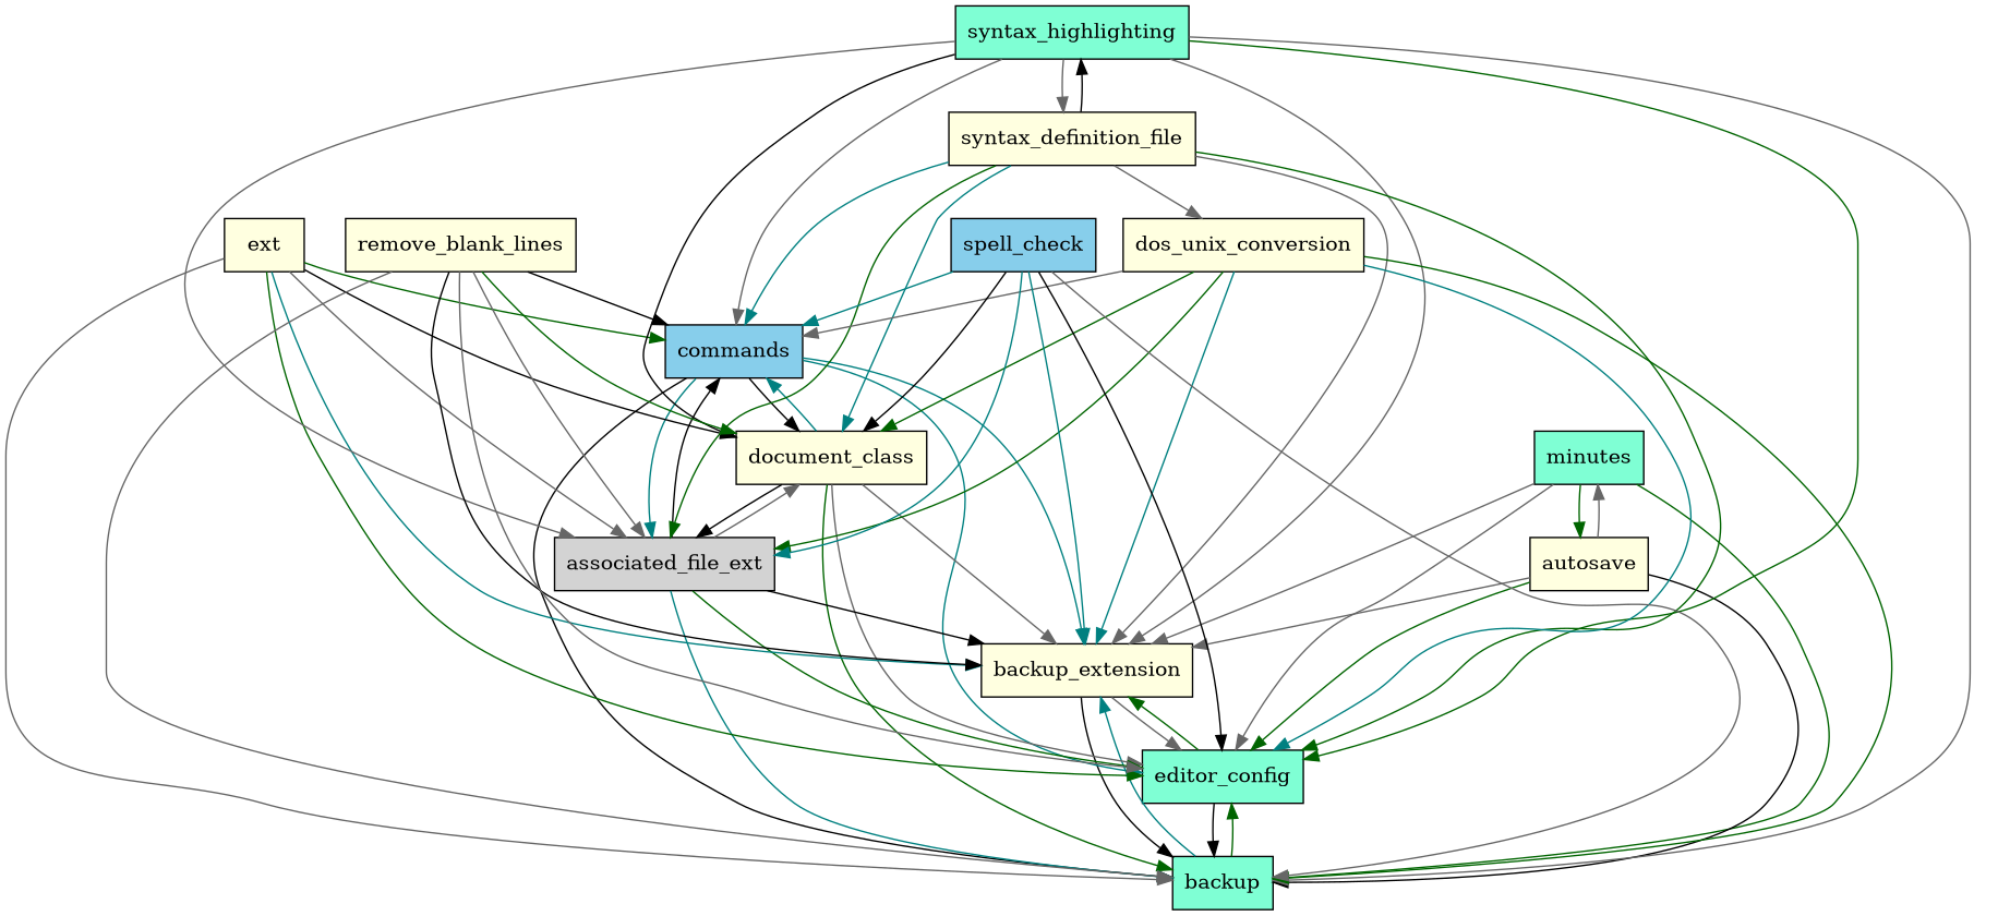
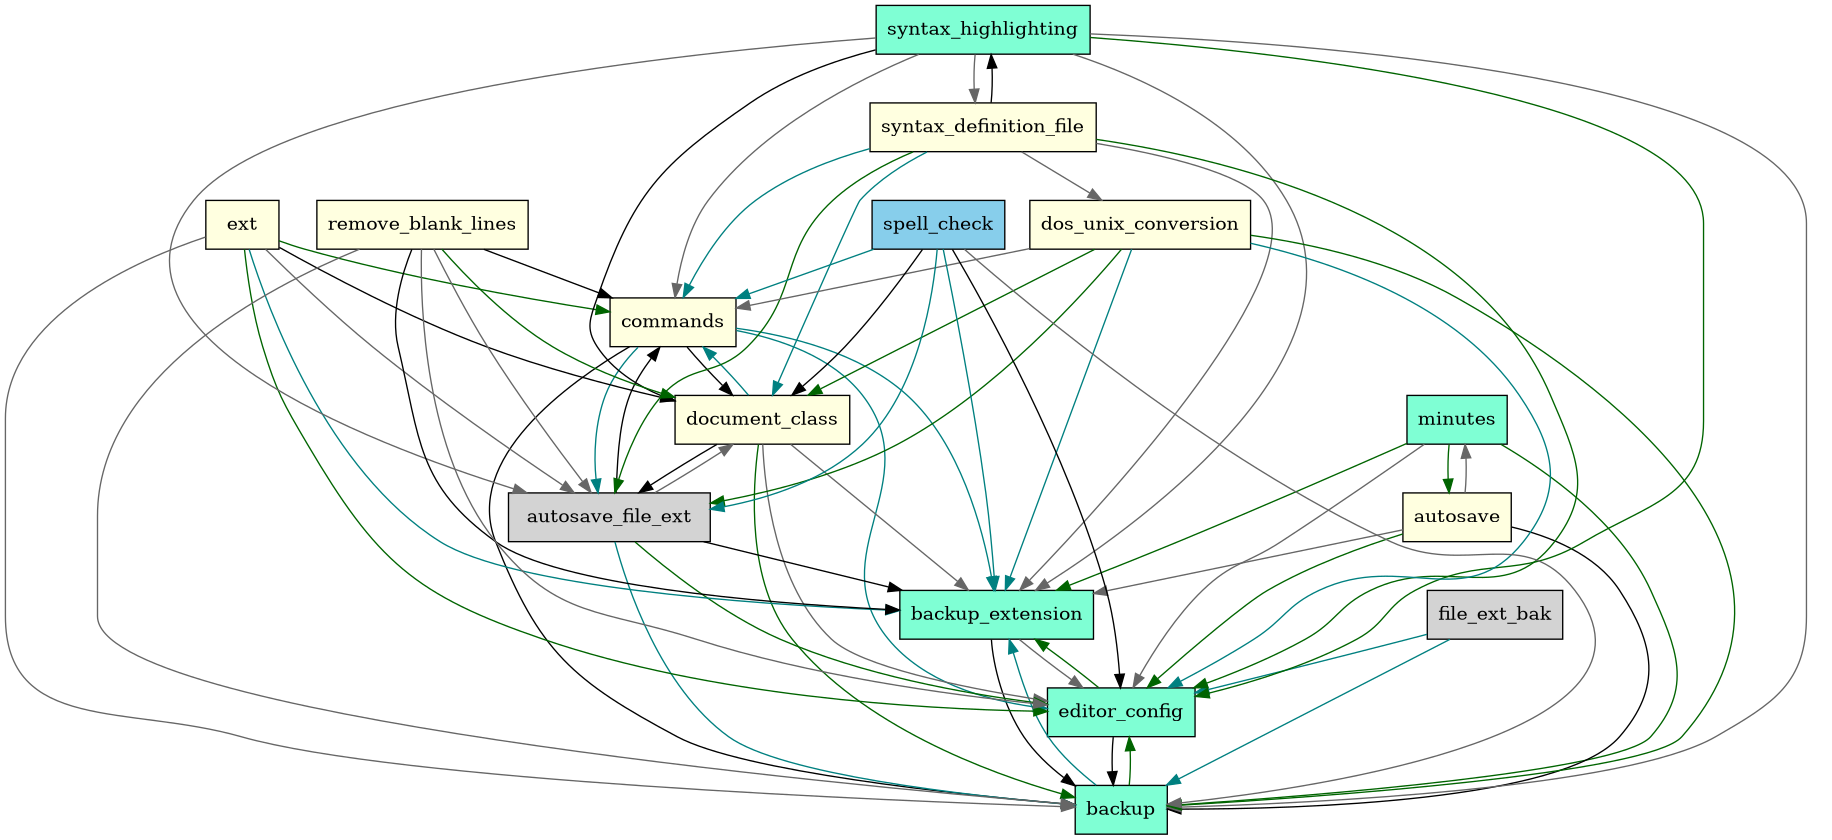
  digraph {
    rankdir=TB
    node [fillcolor=lightyellow shape=box style=filled]
    edge [arrowhead=normal color=gray40]
    n1 [fillcolor=aquamarine label=minutes]
-   n2 [label=backup_extension]
+   n2 [fillcolor=aquamarine label=backup_extension]
    n3 [label=autosave]
    n4 [fillcolor=aquamarine label=editor_config]
    n5 [fillcolor=aquamarine label=backup]
-   n6 [fillcolor=skyblue label=commands]
+   n6 [label=commands]
    n7 [label=document_class]
-   n8 [fillcolor=lightgrey label=associated_file_ext]
+   n8 [fillcolor=lightgrey label=autosave_file_ext]
    n9 [label=ext]
+   n10 [fillcolor=lightgrey label=file_ext_bak]
    n11 [fillcolor=aquamarine label=syntax_highlighting]
    n12 [label=syntax_definition_file]
    n13 [label=dos_unix_conversion]
    n14 [fillcolor=skyblue label=spell_check]
    n15 [label=remove_blank_lines]
-   n1 -> n2
+   n1 -> n2 [color=darkgreen]
    n1 -> n3 [color=darkgreen]
    n1 -> n4
    n1 -> n5 [color=darkgreen]
    n2 -> n4
    n2 -> n5 [color=black]
    n3 -> n1
    n3 -> n2
    n3 -> n4 [color=darkgreen]
    n3 -> n5 [color=black]
    n4 -> n2 [color=darkgreen]
    n4 -> n5 [color=black]
    n5 -> n2 [color=teal]
    n5 -> n4 [color=darkgreen]
    n6 -> n2 [color=teal]
    n6 -> n4 [color=teal]
    n6 -> n5 [color=black]
    n6 -> n7 [color=black]
    n6 -> n8 [color=teal]
    n7 -> n2
    n7 -> n4
    n7 -> n5 [color=darkgreen]
    n7 -> n6 [color=teal]
    n7 -> n8 [color=black]
    n8 -> n2 [color=black]
    n8 -> n4 [color=darkgreen]
    n8 -> n5 [color=teal]
    n8 -> n6 [color=black]
    n8 -> n7
    n9 -> n2 [color=teal]
    n9 -> n4 [color=darkgreen]
    n9 -> n5
    n9 -> n6 [color=darkgreen]
    n9 -> n7 [color=black]
    n9 -> n8
+   n10 -> n4 [color=teal]
+   n10 -> n5 [color=teal]
    n11 -> n2
    n11 -> n4 [color=darkgreen]
    n11 -> n5
    n11 -> n6
    n11 -> n7 [color=black]
    n11 -> n8
    n11 -> n12
    n12 -> n2
    n12 -> n4 [color=darkgreen]
    n12 -> n6 [color=teal]
    n12 -> n7 [color=teal]
    n12 -> n8 [color=darkgreen]
    n12 -> n11 [color=black]
    n12 -> n13
    n13 -> n2 [color=teal]
    n13 -> n4 [color=teal]
    n13 -> n5 [color=darkgreen]
    n13 -> n6
    n13 -> n7 [color=darkgreen]
    n13 -> n8 [color=darkgreen]
    n14 -> n2 [color=teal]
    n14 -> n4 [color=black]
    n14 -> n5
    n14 -> n6 [color=teal]
    n14 -> n7 [color=black]
    n14 -> n8 [color=teal]
    n15 -> n2 [color=black]
    n15 -> n4
    n15 -> n5
    n15 -> n6 [color=black]
    n15 -> n7 [color=darkgreen]
    n15 -> n8
  }
